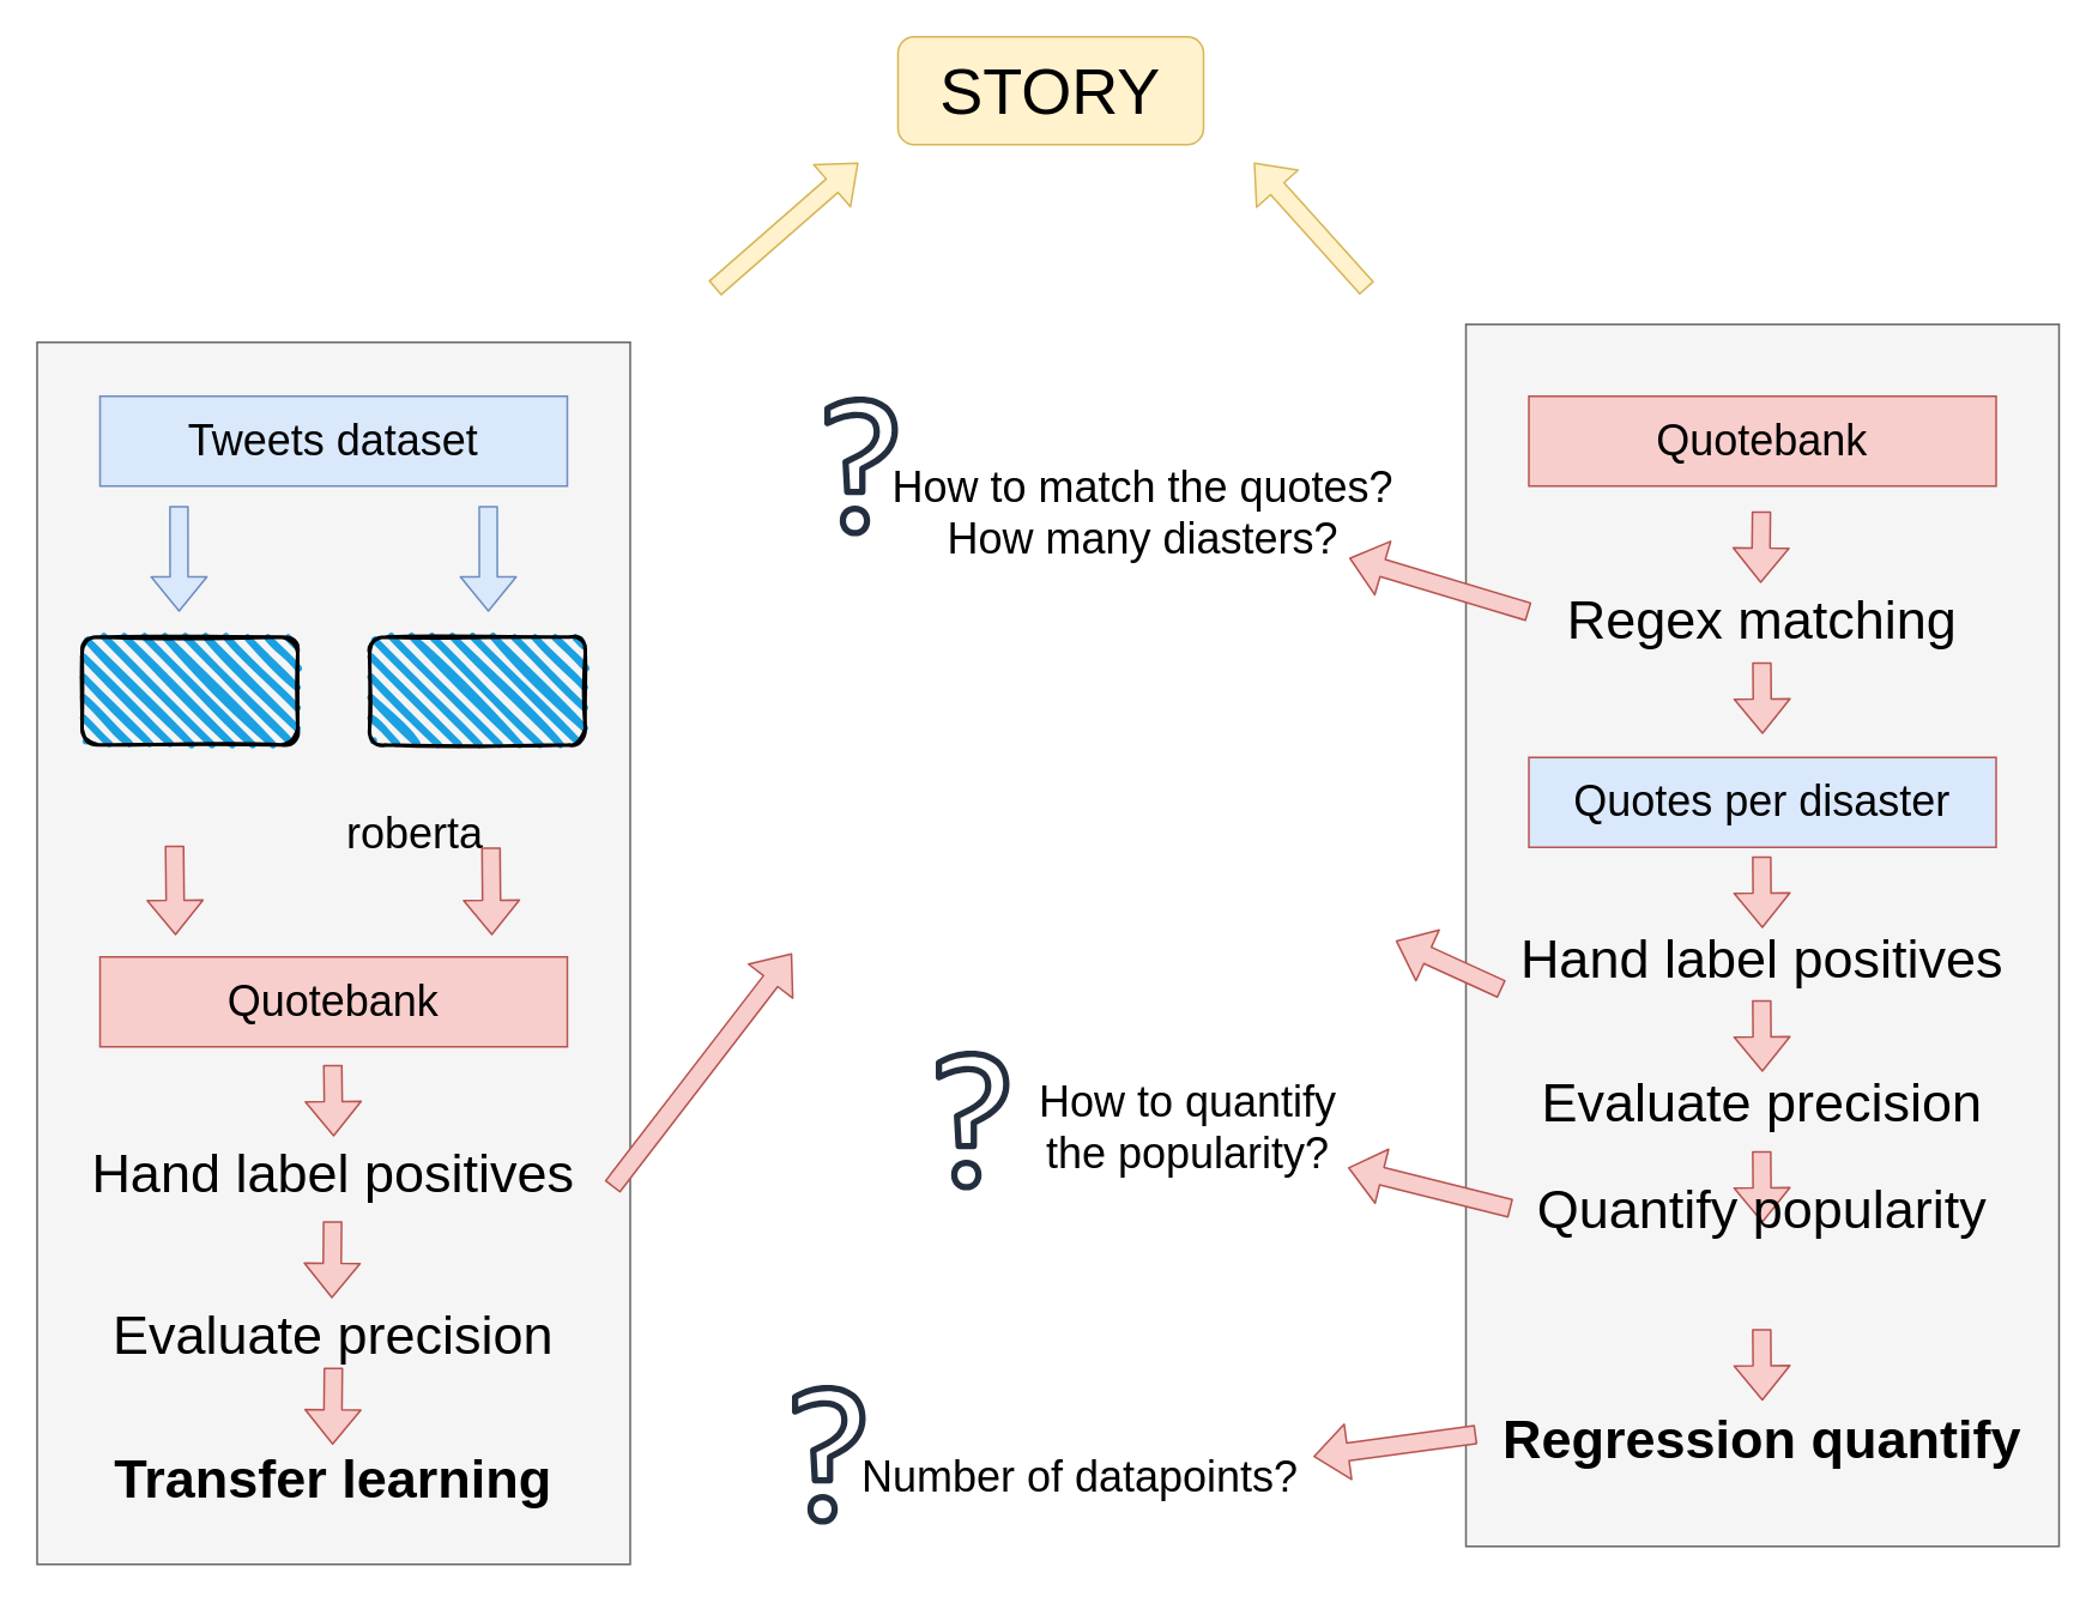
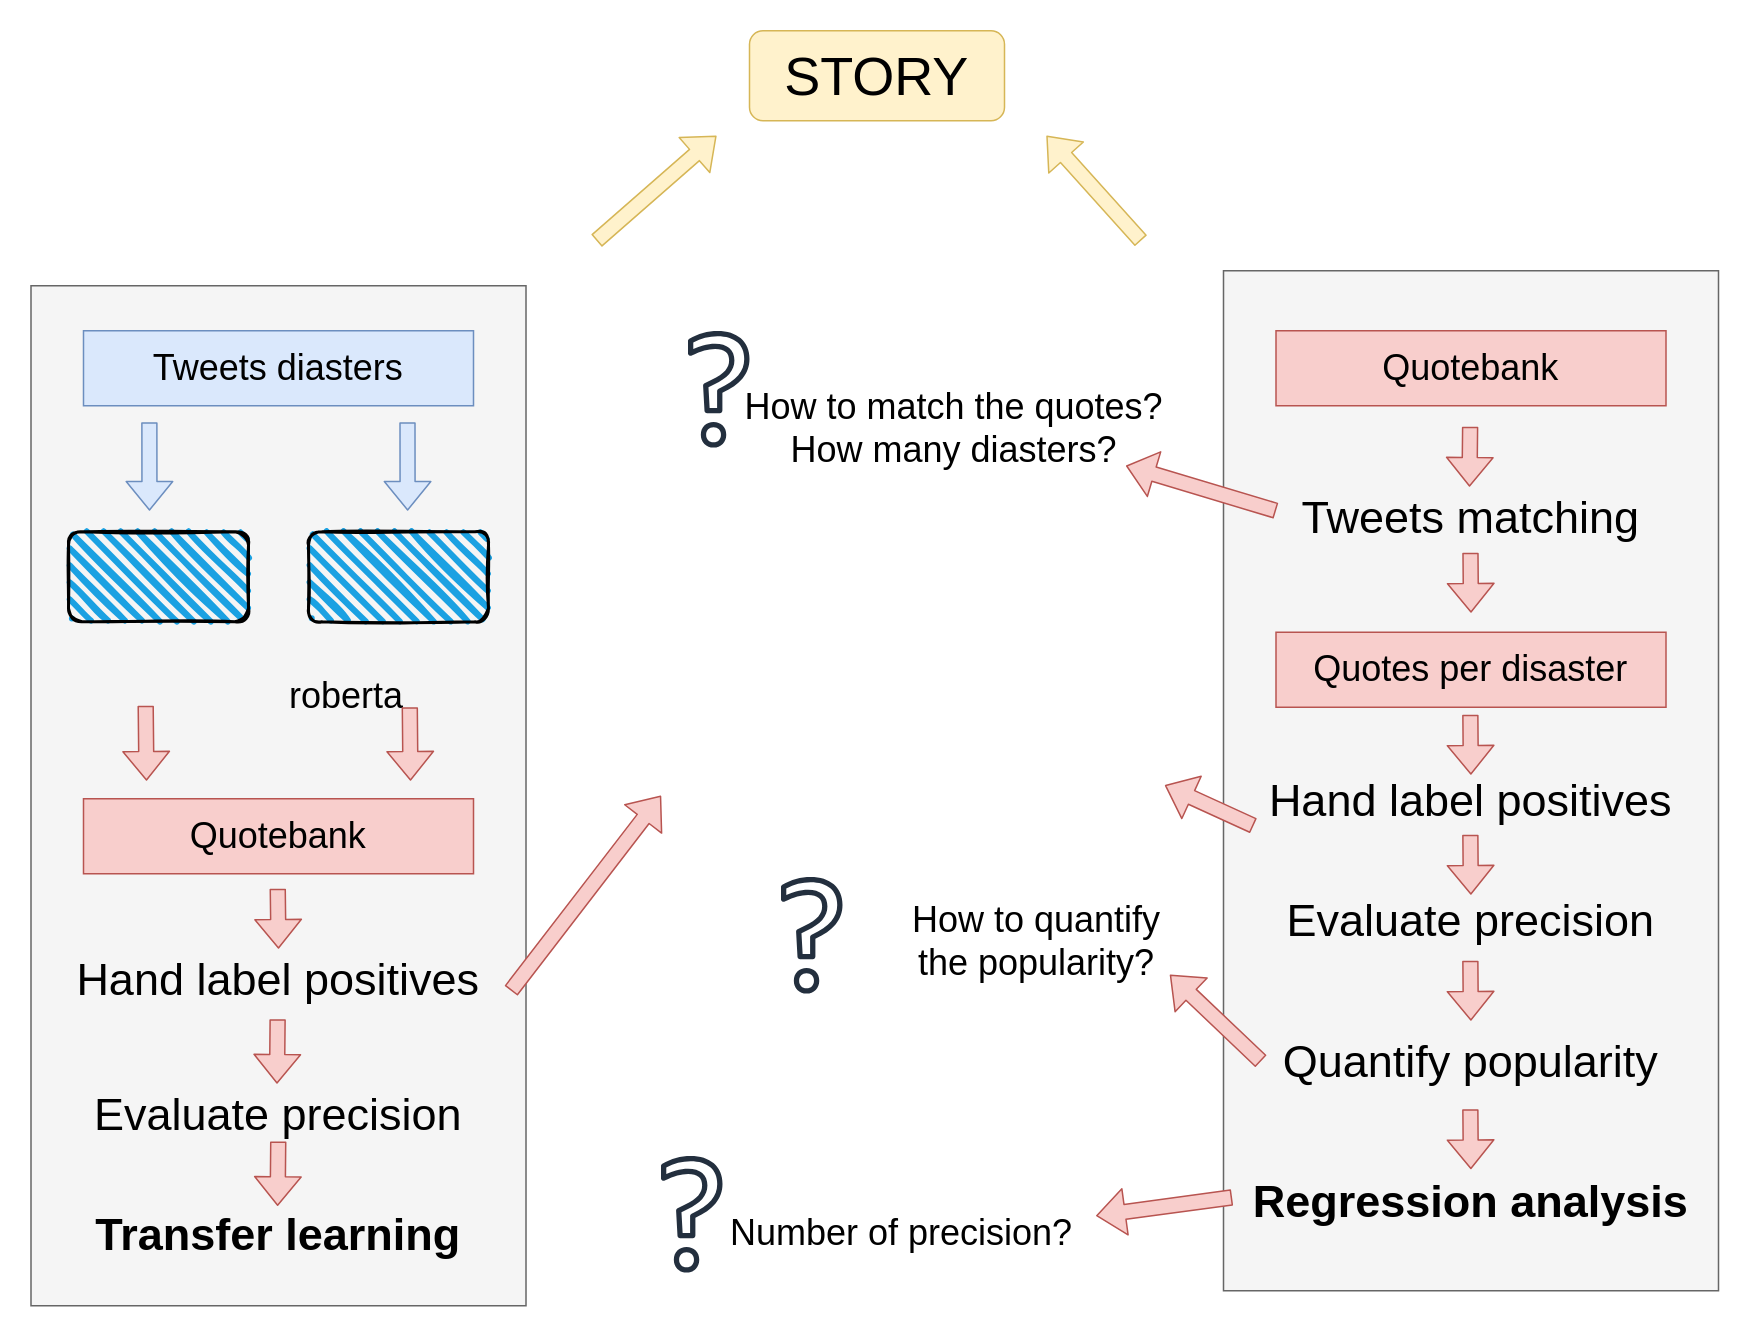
  <mxCell id="0" />
  <mxCell id="1" parent="0" />
  <mxCell id="2" value="" style="whiteSpace=wrap;html=1;fontSize=24;fillColor=#f5f5f5;strokeColor=#666666;fontColor=#333333;" parent="1" vertex="1"><mxGeometry x="20" y="190" width="330" height="680" as="geometry" /></mxCell>
- <mxCell id="3" value="Tweets dataset" style="rounded=0;whiteSpace=wrap;html=1;fontSize=24;fillColor=#dae8fc;strokeColor=#6c8ebf;" parent="1" vertex="1"><mxGeometry x="55" y="220" width="260" height="50" as="geometry" /></mxCell>
+ <mxCell id="3" value="Tweets diasters" style="rounded=0;whiteSpace=wrap;html=1;fontSize=24;fillColor=#dae8fc;strokeColor=#6c8ebf;" parent="1" vertex="1"><mxGeometry x="55" y="220" width="260" height="50" as="geometry" /></mxCell>
  <mxCell id="4" value="" style="rounded=1;whiteSpace=wrap;html=1;strokeWidth=2;fillWeight=4;hachureGap=8;hachureAngle=45;fillColor=#1ba1e2;sketch=1;fontSize=24;" parent="1" vertex="1"><mxGeometry x="45" y="354" width="120" height="60" as="geometry" /></mxCell>
  <mxCell id="5" value="" style="rounded=1;whiteSpace=wrap;html=1;strokeWidth=2;fillWeight=4;hachureGap=8;hachureAngle=45;fillColor=#1ba1e2;sketch=1;fontSize=24;" parent="1" vertex="1"><mxGeometry x="205" y="354" width="120" height="60" as="geometry" /></mxCell>
  <mxCell id="6" value="roberta" style="text;html=1;align=center;verticalAlign=middle;resizable=0;points=[];autosize=1;strokeColor=none;fontSize=24;" parent="1" vertex="1"><mxGeometry x="185" y="449" width="90" height="30" as="geometry" /></mxCell>
  <mxCell id="7" value="Quotebank" style="rounded=0;whiteSpace=wrap;html=1;fontSize=24;fillColor=#f8cecc;strokeColor=#b85450;" parent="1" vertex="1"><mxGeometry x="55" y="532" width="260" height="50" as="geometry" /></mxCell>
  <mxCell id="8" value="" style="shape=flexArrow;endArrow=classic;html=1;fontSize=24;exitX=0.183;exitY=1.02;exitDx=0;exitDy=0;exitPerimeter=0;fillColor=#dae8fc;strokeColor=#6c8ebf;" parent="1" edge="1"><mxGeometry width="50" height="50" relative="1" as="geometry"><mxPoint x="98.92" y="281" as="sourcePoint" /><mxPoint x="99" y="340" as="targetPoint" /></mxGeometry></mxCell>
  <mxCell id="9" value="" style="shape=flexArrow;endArrow=classic;html=1;fontSize=24;exitX=0.183;exitY=1.02;exitDx=0;exitDy=0;exitPerimeter=0;fillColor=#dae8fc;strokeColor=#6c8ebf;" parent="1" edge="1"><mxGeometry width="50" height="50" relative="1" as="geometry"><mxPoint x="271" y="281" as="sourcePoint" /><mxPoint x="271.08" y="340" as="targetPoint" /></mxGeometry></mxCell>
  <mxCell id="10" value="" style="shape=flexArrow;endArrow=classic;html=1;fontSize=24;exitX=0.183;exitY=1.02;exitDx=0;exitDy=0;exitPerimeter=0;fillColor=#f8cecc;strokeColor=#b85450;" parent="1" edge="1"><mxGeometry width="50" height="50" relative="1" as="geometry"><mxPoint x="96.46" y="470" as="sourcePoint" /><mxPoint x="97" y="520" as="targetPoint" /></mxGeometry></mxCell>
  <mxCell id="11" value="" style="shape=flexArrow;endArrow=classic;html=1;fontSize=24;exitX=0.183;exitY=1.02;exitDx=0;exitDy=0;exitPerimeter=0;fillColor=#f8cecc;strokeColor=#b85450;" parent="1" edge="1"><mxGeometry width="50" height="50" relative="1" as="geometry"><mxPoint x="272.54" y="471" as="sourcePoint" /><mxPoint x="273" y="520" as="targetPoint" /></mxGeometry></mxCell>
  <mxCell id="12" value="" style="shape=flexArrow;endArrow=classic;html=1;fontSize=24;exitX=0.183;exitY=1.02;exitDx=0;exitDy=0;exitPerimeter=0;fillColor=#f8cecc;strokeColor=#b85450;" parent="1" edge="1"><mxGeometry width="50" height="50" relative="1" as="geometry"><mxPoint x="184.5" y="592" as="sourcePoint" /><mxPoint x="185" y="632" as="targetPoint" /></mxGeometry></mxCell>
  <mxCell id="13" value="Hand label positives" style="text;html=1;strokeColor=none;fillColor=none;align=center;verticalAlign=middle;whiteSpace=wrap;rounded=0;fontSize=30;" parent="1" vertex="1"><mxGeometry x="45" y="642" width="280" height="20" as="geometry" /></mxCell>
  <mxCell id="14" value="" style="shape=image;verticalLabelPosition=bottom;labelBackgroundColor=#ffffff;verticalAlign=top;aspect=fixed;imageAspect=0;image=https://raw.githubusercontent.com/heartexlabs/label-studio/master/images/ls_github_header.png;" parent="1" vertex="1"><mxGeometry x="435" y="449" width="520" height="74" as="geometry" /></mxCell>
  <mxCell id="15" value="" style="shape=flexArrow;endArrow=classic;html=1;fontSize=24;fillColor=#f8cecc;strokeColor=#b85450;" parent="1" edge="1"><mxGeometry width="50" height="50" relative="1" as="geometry"><mxPoint x="340" y="660" as="sourcePoint" /><mxPoint x="440" y="530" as="targetPoint" /></mxGeometry></mxCell>
  <mxCell id="16" value="" style="shape=flexArrow;endArrow=classic;html=1;fontSize=24;exitX=0.183;exitY=1.02;exitDx=0;exitDy=0;exitPerimeter=0;fillColor=#f8cecc;strokeColor=#b85450;" parent="1" edge="1"><mxGeometry width="50" height="50" relative="1" as="geometry"><mxPoint x="184.41" y="679" as="sourcePoint" /><mxPoint x="184" y="722" as="targetPoint" /></mxGeometry></mxCell>
  <mxCell id="17" value="Evaluate precision" style="text;html=1;strokeColor=none;fillColor=none;align=center;verticalAlign=middle;whiteSpace=wrap;rounded=0;fontSize=30;" parent="1" vertex="1"><mxGeometry x="45" y="732" width="280" height="20" as="geometry" /></mxCell>
  <mxCell id="18" value="" style="whiteSpace=wrap;html=1;fontSize=24;fillColor=#f5f5f5;strokeColor=#666666;fontColor=#333333;" parent="1" vertex="1"><mxGeometry x="815" y="180" width="330" height="680" as="geometry" /></mxCell>
  <mxCell id="19" value="Quotebank" style="rounded=0;whiteSpace=wrap;html=1;fontSize=24;fillColor=#f8cecc;strokeColor=#b85450;" parent="1" vertex="1"><mxGeometry x="850" y="220" width="260" height="50" as="geometry" /></mxCell>
  <mxCell id="20" value="" style="shape=flexArrow;endArrow=classic;html=1;fontSize=24;exitX=0.183;exitY=1.02;exitDx=0;exitDy=0;exitPerimeter=0;fillColor=#f8cecc;strokeColor=#b85450;" parent="1" edge="1"><mxGeometry width="50" height="50" relative="1" as="geometry"><mxPoint x="979.66" y="368" as="sourcePoint" /><mxPoint x="980" y="408" as="targetPoint" /></mxGeometry></mxCell>
  <mxCell id="21" value="" style="shape=flexArrow;endArrow=classic;html=1;fontSize=24;exitX=0.183;exitY=1.02;exitDx=0;exitDy=0;exitPerimeter=0;fillColor=#f8cecc;strokeColor=#b85450;" parent="1" edge="1"><mxGeometry width="50" height="50" relative="1" as="geometry"><mxPoint x="979.41" y="284" as="sourcePoint" /><mxPoint x="979" y="324" as="targetPoint" /></mxGeometry></mxCell>
- <mxCell id="22" value="Regex matching" style="text;html=1;strokeColor=none;fillColor=none;align=center;verticalAlign=middle;whiteSpace=wrap;rounded=0;fontSize=30;" parent="1" vertex="1"><mxGeometry x="840" y="334" width="280" height="20" as="geometry" /></mxCell>
+ <mxCell id="22" value="Tweets matching" style="text;html=1;strokeColor=none;fillColor=none;align=center;verticalAlign=middle;whiteSpace=wrap;rounded=0;fontSize=30;" parent="1" vertex="1"><mxGeometry x="840" y="334" width="280" height="20" as="geometry" /></mxCell>
  <mxCell id="23" value="" style="shape=flexArrow;endArrow=classic;html=1;fontSize=24;fillColor=#f8cecc;strokeColor=#b85450;" parent="1" target="14" edge="1"><mxGeometry width="50" height="50" relative="1" as="geometry"><mxPoint x="835" y="550" as="sourcePoint" /><mxPoint x="735" y="520" as="targetPoint" /></mxGeometry></mxCell>
  <mxCell id="24" value="Evaluate precision" style="text;html=1;strokeColor=none;fillColor=none;align=center;verticalAlign=middle;whiteSpace=wrap;rounded=0;fontSize=30;" parent="1" vertex="1"><mxGeometry x="840" y="603" width="280" height="20" as="geometry" /></mxCell>
  <mxCell id="25" value="Hand label positives" style="text;html=1;strokeColor=none;fillColor=none;align=center;verticalAlign=middle;whiteSpace=wrap;rounded=0;fontSize=30;" parent="1" vertex="1"><mxGeometry x="840" y="523" width="280" height="20" as="geometry" /></mxCell>
- <mxCell id="26" value="Quotes per disaster" style="rounded=0;whiteSpace=wrap;html=1;fontSize=24;fillColor=#dae8fc;strokeColor=#b85450;" parent="1" vertex="1"><mxGeometry x="850" y="421" width="260" height="50" as="geometry" /></mxCell>
+ <mxCell id="26" value="Quotes per disaster" style="rounded=0;whiteSpace=wrap;html=1;fontSize=24;fillColor=#f8cecc;strokeColor=#b85450;" parent="1" vertex="1"><mxGeometry x="850" y="421" width="260" height="50" as="geometry" /></mxCell>
  <mxCell id="27" value="" style="shape=flexArrow;endArrow=classic;html=1;fontSize=24;fillColor=#f8cecc;strokeColor=#b85450;" parent="1" edge="1"><mxGeometry width="50" height="50" relative="1" as="geometry"><mxPoint x="850" y="340" as="sourcePoint" /><mxPoint x="750" y="310" as="targetPoint" /></mxGeometry></mxCell>
  <mxCell id="28" value="" style="outlineConnect=0;fontColor=#232F3E;gradientColor=none;fillColor=#232F3E;strokeColor=none;dashed=0;verticalLabelPosition=bottom;verticalAlign=top;align=center;html=1;fontSize=12;fontStyle=0;aspect=fixed;pointerEvents=1;shape=mxgraph.aws4.question;" parent="1" vertex="1"><mxGeometry x="458" y="220" width="41" height="78" as="geometry" /></mxCell>
  <mxCell id="29" value="How to match the quotes?&lt;br&gt;How many diasters?" style="text;html=1;align=center;verticalAlign=middle;resizable=0;points=[];autosize=1;strokeColor=none;fontSize=24;" parent="1" vertex="1"><mxGeometry x="490" y="255" width="290" height="60" as="geometry" /></mxCell>
  <mxCell id="30" value="" style="shape=flexArrow;endArrow=classic;html=1;fontSize=24;exitX=0.183;exitY=1.02;exitDx=0;exitDy=0;exitPerimeter=0;fillColor=#f8cecc;strokeColor=#b85450;" parent="1" edge="1"><mxGeometry width="50" height="50" relative="1" as="geometry"><mxPoint x="979.58" y="476" as="sourcePoint" /><mxPoint x="979.92" y="516" as="targetPoint" /></mxGeometry></mxCell>
  <mxCell id="31" value="" style="shape=flexArrow;endArrow=classic;html=1;fontSize=24;exitX=0.183;exitY=1.02;exitDx=0;exitDy=0;exitPerimeter=0;fillColor=#f8cecc;strokeColor=#b85450;" parent="1" edge="1"><mxGeometry width="50" height="50" relative="1" as="geometry"><mxPoint x="979.58" y="556" as="sourcePoint" /><mxPoint x="979.92" y="596" as="targetPoint" /></mxGeometry></mxCell>
  <mxCell id="32" value="" style="shape=flexArrow;endArrow=classic;html=1;fontSize=24;exitX=0.183;exitY=1.02;exitDx=0;exitDy=0;exitPerimeter=0;fillColor=#f8cecc;strokeColor=#b85450;" parent="1" edge="1"><mxGeometry width="50" height="50" relative="1" as="geometry"><mxPoint x="979.58" y="640" as="sourcePoint" /><mxPoint x="979.92" y="680" as="targetPoint" /></mxGeometry></mxCell>
- <mxCell id="33" value="Quantify popularity" style="text;html=1;strokeColor=none;fillColor=none;align=center;verticalAlign=middle;whiteSpace=wrap;rounded=0;fontSize=30;" parent="1" vertex="1"><mxGeometry x="840" y="662" width="280" height="20" as="geometry" /></mxCell>
+ <mxCell id="33" value="Quantify popularity" style="text;html=1;strokeColor=none;fillColor=none;align=center;verticalAlign=middle;whiteSpace=wrap;rounded=0;fontSize=30;" parent="1" vertex="1"><mxGeometry x="840" y="697" width="280" height="20" as="geometry" /></mxCell>
  <mxCell id="34" value="" style="shape=flexArrow;endArrow=classic;html=1;fontSize=24;exitX=0.183;exitY=1.02;exitDx=0;exitDy=0;exitPerimeter=0;fillColor=#f8cecc;strokeColor=#b85450;" parent="1" edge="1"><mxGeometry width="50" height="50" relative="1" as="geometry"><mxPoint x="979.58" y="739" as="sourcePoint" /><mxPoint x="979.92" y="779" as="targetPoint" /></mxGeometry></mxCell>
  <mxCell id="35" value="&lt;font style=&quot;font-size: 36px&quot;&gt;STORY&lt;/font&gt;" style="whiteSpace=wrap;html=1;fontSize=24;fillColor=#fff2cc;strokeColor=#d6b656;rounded=1;" parent="1" vertex="1"><mxGeometry x="499" y="20" width="170" height="60" as="geometry" /></mxCell>
  <mxCell id="36" value="" style="shape=flexArrow;endArrow=classic;html=1;fontSize=24;fillColor=#fff2cc;strokeColor=#d6b656;" parent="1" edge="1"><mxGeometry width="50" height="50" relative="1" as="geometry"><mxPoint x="397" y="160" as="sourcePoint" /><mxPoint x="477" y="90" as="targetPoint" /></mxGeometry></mxCell>
  <mxCell id="37" value="" style="shape=flexArrow;endArrow=classic;html=1;fontSize=24;fillColor=#fff2cc;strokeColor=#d6b656;" parent="1" edge="1"><mxGeometry width="50" height="50" relative="1" as="geometry"><mxPoint x="760" y="160" as="sourcePoint" /><mxPoint x="697" y="90" as="targetPoint" /></mxGeometry></mxCell>
- <mxCell id="38" value="&lt;b&gt;Regression quantify&lt;/b&gt;" style="text;html=1;strokeColor=none;fillColor=none;align=center;verticalAlign=middle;whiteSpace=wrap;rounded=0;fontSize=30;" parent="1" vertex="1"><mxGeometry x="830" y="790" width="300" height="20" as="geometry" /></mxCell>
+ <mxCell id="38" value="&lt;b&gt;Regression analysis&lt;/b&gt;" style="text;html=1;strokeColor=none;fillColor=none;align=center;verticalAlign=middle;whiteSpace=wrap;rounded=0;fontSize=30;" parent="1" vertex="1"><mxGeometry x="830" y="790" width="300" height="20" as="geometry" /></mxCell>
  <mxCell id="39" value="" style="shape=flexArrow;endArrow=classic;html=1;fontSize=24;exitX=0.183;exitY=1.02;exitDx=0;exitDy=0;exitPerimeter=0;fillColor=#f8cecc;strokeColor=#b85450;" parent="1" edge="1"><mxGeometry width="50" height="50" relative="1" as="geometry"><mxPoint x="184.82" y="760.5" as="sourcePoint" /><mxPoint x="184.41" y="803.5" as="targetPoint" /></mxGeometry></mxCell>
  <mxCell id="40" value="&lt;b&gt;Transfer learning&lt;/b&gt;" style="text;html=1;strokeColor=none;fillColor=none;align=center;verticalAlign=middle;whiteSpace=wrap;rounded=0;fontSize=30;" parent="1" vertex="1"><mxGeometry x="35" y="812" width="300" height="20" as="geometry" /></mxCell>
  <mxCell id="41" value="" style="outlineConnect=0;fontColor=#232F3E;gradientColor=none;fillColor=#232F3E;strokeColor=none;dashed=0;verticalLabelPosition=bottom;verticalAlign=top;align=center;html=1;fontSize=12;fontStyle=0;aspect=fixed;pointerEvents=1;shape=mxgraph.aws4.question;" parent="1" vertex="1"><mxGeometry x="520" y="584" width="41" height="78" as="geometry" /></mxCell>
- <mxCell id="42" value="How to quantify&lt;br&gt;the popularity?" style="text;html=1;align=center;verticalAlign=middle;resizable=0;points=[];autosize=1;strokeColor=none;fontSize=24;" parent="1" vertex="1"><mxGeometry x="570" y="597" width="180" height="60" as="geometry" /></mxCell>
+ <mxCell id="42" value="How to quantify&lt;br&gt;the popularity?" style="text;html=1;align=center;verticalAlign=middle;resizable=0;points=[];autosize=1;strokeColor=none;fontSize=24;" parent="1" vertex="1"><mxGeometry x="600" y="597" width="180" height="60" as="geometry" /></mxCell>
  <mxCell id="43" value="" style="shape=flexArrow;endArrow=classic;html=1;fontSize=24;fillColor=#f8cecc;strokeColor=#b85450;entryX=0.996;entryY=0.871;entryDx=0;entryDy=0;entryPerimeter=0;exitX=0;exitY=0.5;exitDx=0;exitDy=0;" parent="1" source="33" target="42" edge="1"><mxGeometry width="50" height="50" relative="1" as="geometry"><mxPoint x="831" y="720" as="sourcePoint" /><mxPoint x="731" y="802" as="targetPoint" /></mxGeometry></mxCell>
  <mxCell id="44" value="" style="shape=flexArrow;endArrow=classic;html=1;fontSize=24;fillColor=#f8cecc;strokeColor=#b85450;exitX=0;exitY=0.5;exitDx=0;exitDy=0;" parent="1" edge="1"><mxGeometry width="50" height="50" relative="1" as="geometry"><mxPoint x="820.72" y="797.74" as="sourcePoint" /><mxPoint x="730" y="810" as="targetPoint" /></mxGeometry></mxCell>
  <mxCell id="45" value="" style="outlineConnect=0;fontColor=#232F3E;gradientColor=none;fillColor=#232F3E;strokeColor=none;dashed=0;verticalLabelPosition=bottom;verticalAlign=top;align=center;html=1;fontSize=12;fontStyle=0;aspect=fixed;pointerEvents=1;shape=mxgraph.aws4.question;" parent="1" vertex="1"><mxGeometry x="440" y="770" width="41" height="78" as="geometry" /></mxCell>
- <mxCell id="46" value="Number of datapoints?" style="text;html=1;align=center;verticalAlign=middle;resizable=0;points=[];autosize=1;strokeColor=none;fontSize=24;" parent="1" vertex="1"><mxGeometry x="470" y="807" width="260" height="30" as="geometry" /></mxCell>
+ <mxCell id="46" value="Number of precision?" style="text;html=1;align=center;verticalAlign=middle;resizable=0;points=[];autosize=1;strokeColor=none;fontSize=24;" parent="1" vertex="1"><mxGeometry x="470" y="807" width="260" height="30" as="geometry" /></mxCell>
